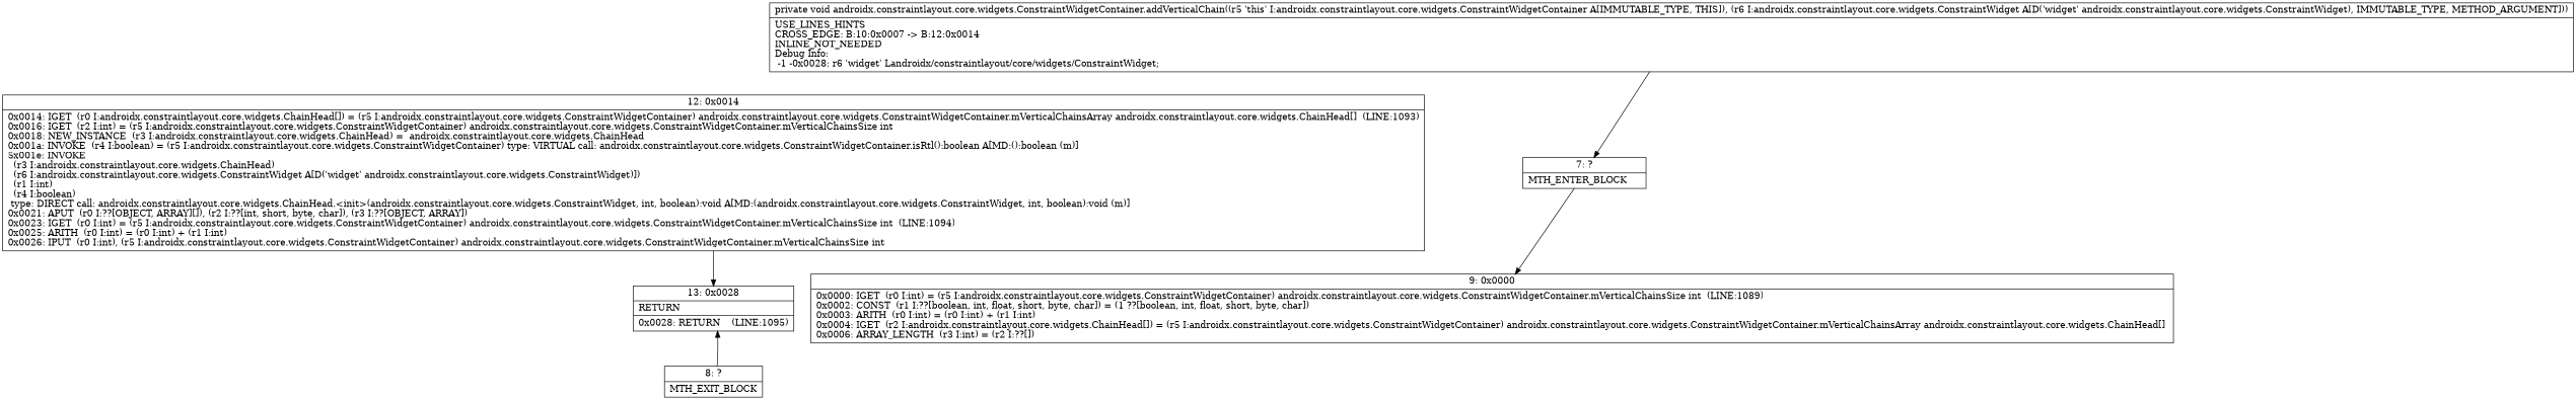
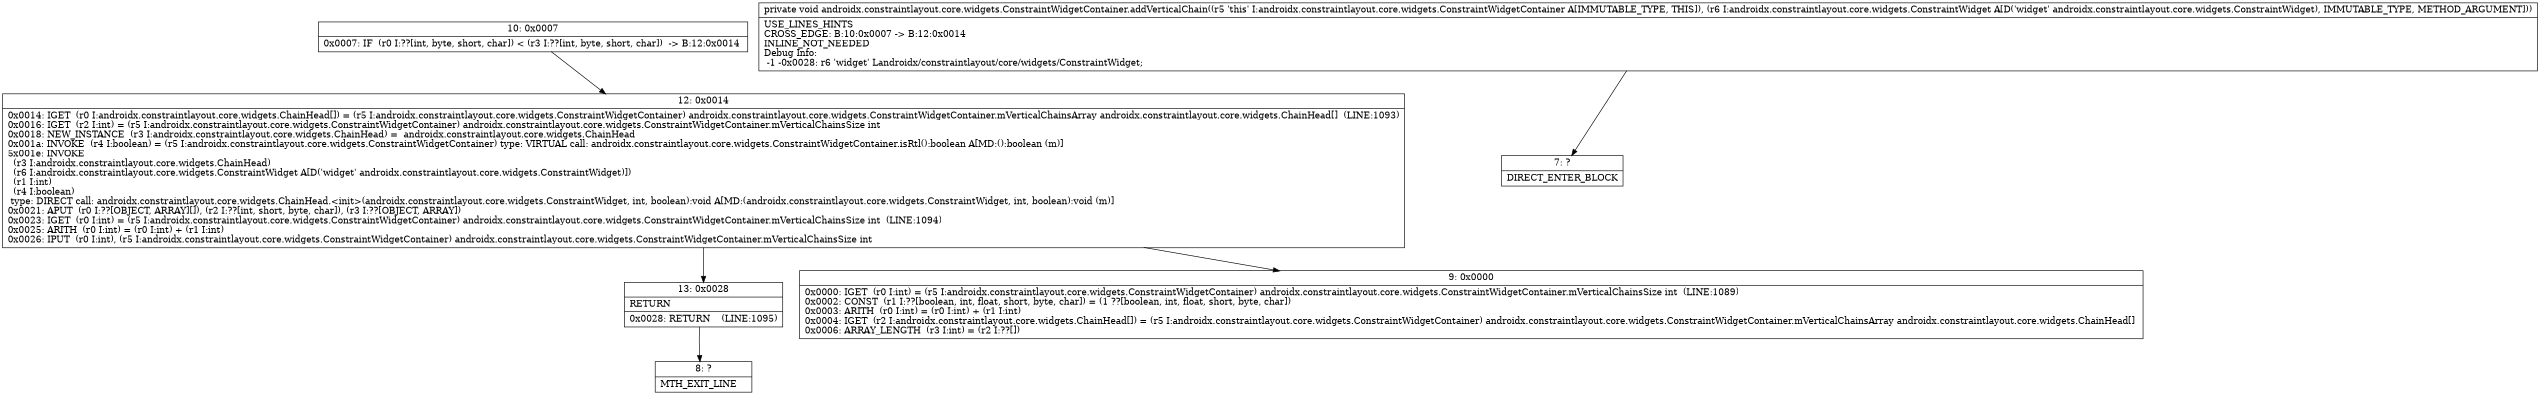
  digraph {
    node [shape=record]
-   n1 [label="{7\:\ ?|MTH_ENTER_BLOCK\l}"]
+   n1 [label="{7\:\ ?|DIRECT_ENTER_BLOCK\l}"]
    n2 [label="{9\:\ 0x0000|0x0000: IGET  (r0 I:int) = (r5 I:androidx.constraintlayout.core.widgets.ConstraintWidgetContainer) androidx.constraintlayout.core.widgets.ConstraintWidgetContainer.mVerticalChainsSize int  (LINE:1089)\l0x0002: CONST  (r1 I:??[boolean, int, float, short, byte, char]) = (1 ??[boolean, int, float, short, byte, char]) \l0x0003: ARITH  (r0 I:int) = (r0 I:int) + (r1 I:int) \l0x0004: IGET  (r2 I:androidx.constraintlayout.core.widgets.ChainHead[]) = (r5 I:androidx.constraintlayout.core.widgets.ConstraintWidgetContainer) androidx.constraintlayout.core.widgets.ConstraintWidgetContainer.mVerticalChainsArray androidx.constraintlayout.core.widgets.ChainHead[] \l0x0006: ARRAY_LENGTH  (r3 I:int) = (r2 I:??[]) \l}"]
+   n3 [label="{10\:\ 0x0007|0x0007: IF  (r0 I:??[int, byte, short, char]) \< (r3 I:??[int, byte, short, char])  \-\> B:12:0x0014 \l}"]
    n4 [label="{12\:\ 0x0014|0x0014: IGET  (r0 I:androidx.constraintlayout.core.widgets.ChainHead[]) = (r5 I:androidx.constraintlayout.core.widgets.ConstraintWidgetContainer) androidx.constraintlayout.core.widgets.ConstraintWidgetContainer.mVerticalChainsArray androidx.constraintlayout.core.widgets.ChainHead[]  (LINE:1093)\l0x0016: IGET  (r2 I:int) = (r5 I:androidx.constraintlayout.core.widgets.ConstraintWidgetContainer) androidx.constraintlayout.core.widgets.ConstraintWidgetContainer.mVerticalChainsSize int \l0x0018: NEW_INSTANCE  (r3 I:androidx.constraintlayout.core.widgets.ChainHead) =  androidx.constraintlayout.core.widgets.ChainHead \l0x001a: INVOKE  (r4 I:boolean) = (r5 I:androidx.constraintlayout.core.widgets.ConstraintWidgetContainer) type: VIRTUAL call: androidx.constraintlayout.core.widgets.ConstraintWidgetContainer.isRtl():boolean A[MD:():boolean (m)]\l5x001e: INVOKE  \l  (r3 I:androidx.constraintlayout.core.widgets.ChainHead)\l  (r6 I:androidx.constraintlayout.core.widgets.ConstraintWidget A[D('widget' androidx.constraintlayout.core.widgets.ConstraintWidget)])\l  (r1 I:int)\l  (r4 I:boolean)\l type: DIRECT call: androidx.constraintlayout.core.widgets.ChainHead.\<init\>(androidx.constraintlayout.core.widgets.ConstraintWidget, int, boolean):void A[MD:(androidx.constraintlayout.core.widgets.ConstraintWidget, int, boolean):void (m)]\l0x0021: APUT  (r0 I:??[OBJECT, ARRAY][]), (r2 I:??[int, short, byte, char]), (r3 I:??[OBJECT, ARRAY]) \l0x0023: IGET  (r0 I:int) = (r5 I:androidx.constraintlayout.core.widgets.ConstraintWidgetContainer) androidx.constraintlayout.core.widgets.ConstraintWidgetContainer.mVerticalChainsSize int  (LINE:1094)\l0x0025: ARITH  (r0 I:int) = (r0 I:int) + (r1 I:int) \l0x0026: IPUT  (r0 I:int), (r5 I:androidx.constraintlayout.core.widgets.ConstraintWidgetContainer) androidx.constraintlayout.core.widgets.ConstraintWidgetContainer.mVerticalChainsSize int \l}"]
    n5 [label="{13\:\ 0x0028|RETURN\l|0x0028: RETURN    (LINE:1095)\l}"]
-   n6 [label="{8\:\ ?|MTH_EXIT_BLOCK\l}"]
+   n6 [label="{8\:\ ?|MTH_EXIT_LINE\l}"]
    n7 [label="{private void androidx.constraintlayout.core.widgets.ConstraintWidgetContainer.addVerticalChain((r5 'this' I:androidx.constraintlayout.core.widgets.ConstraintWidgetContainer A[IMMUTABLE_TYPE, THIS]), (r6 I:androidx.constraintlayout.core.widgets.ConstraintWidget A[D('widget' androidx.constraintlayout.core.widgets.ConstraintWidget), IMMUTABLE_TYPE, METHOD_ARGUMENT]))  | USE_LINES_HINTS\lCROSS_EDGE: B:10:0x0007 \-\> B:12:0x0014\lINLINE_NOT_NEEDED\lDebug Info:\l  \-1 \-0x0028: r6 'widget' Landroidx\/constraintlayout\/core\/widgets\/ConstraintWidget;\l}"]
-   n1 -> n2
+   n4 -> n2
+   n3 -> n4
    n4 -> n5
-   n6 -> n5
+   n5 -> n6
    n7 -> n1
  }
